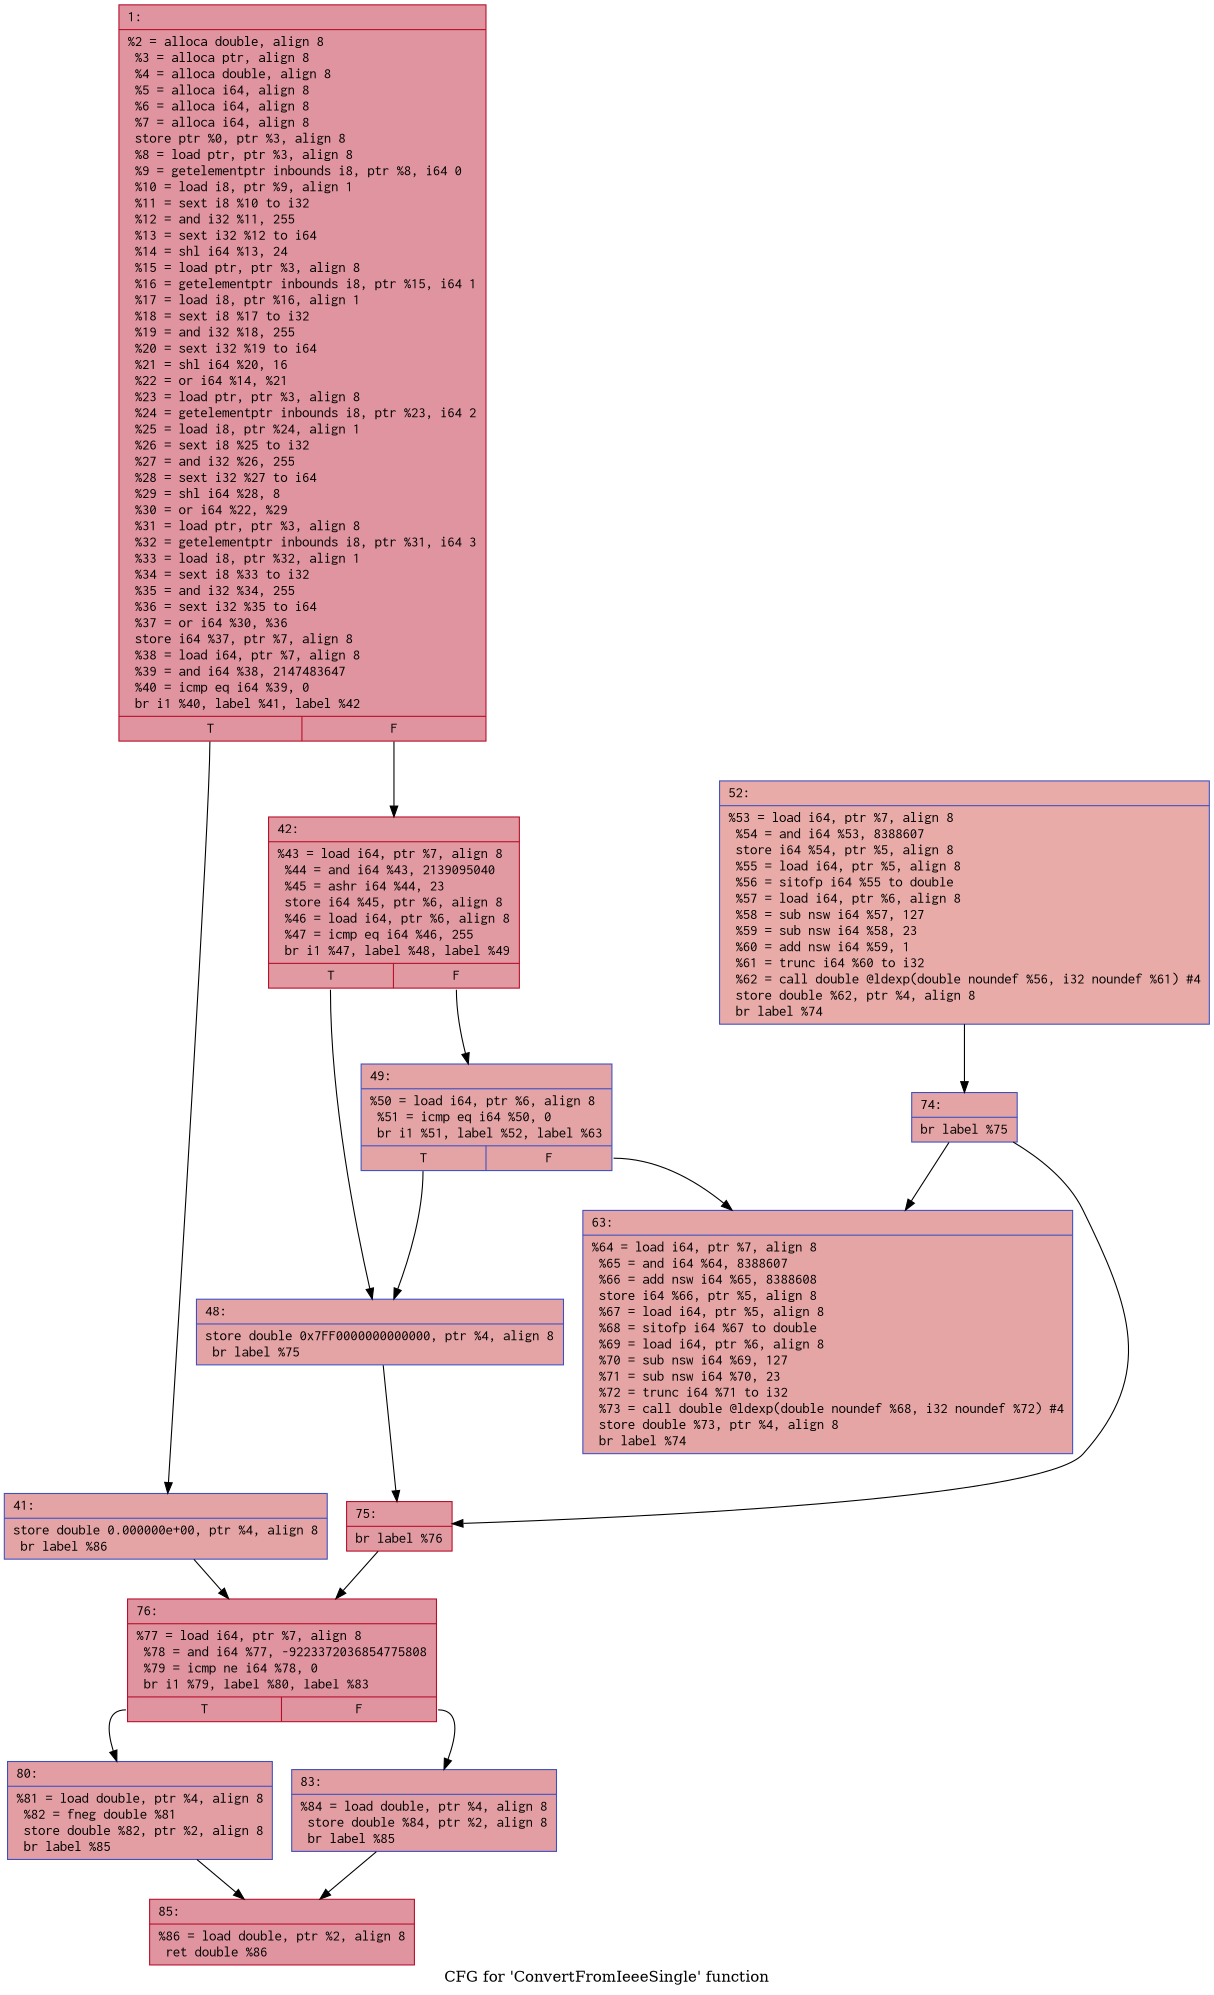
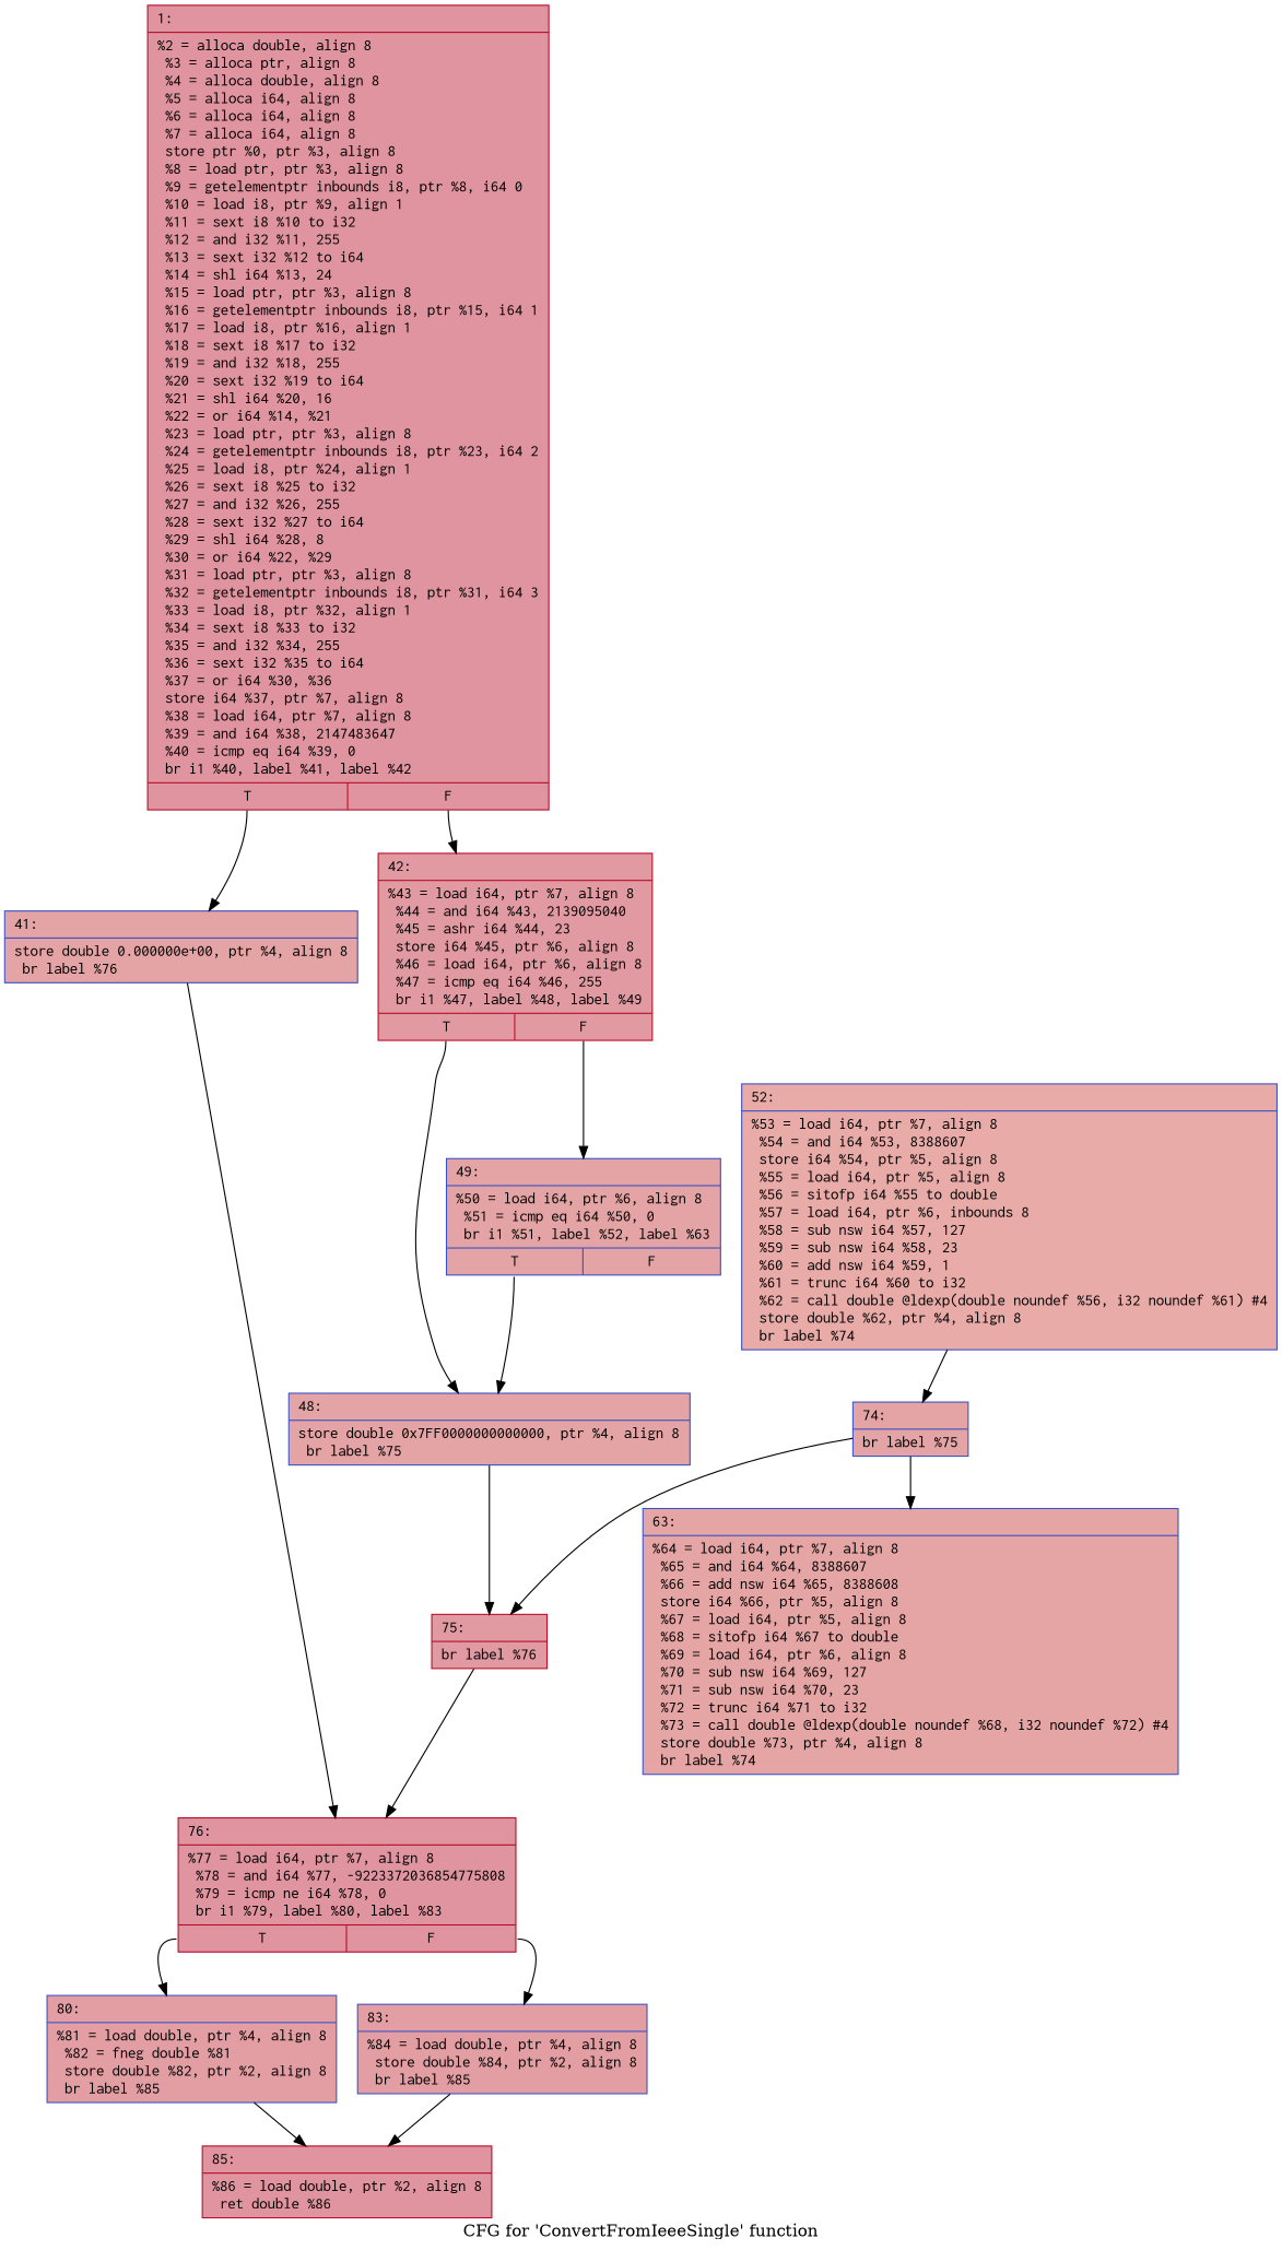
  digraph {
    label="CFG for 'ConvertFromIeeeSingle' function"
    node [color="#3d50c3ff" fillcolor="#c32e3170" fontname=Courier shape=record style=filled]
    n1 [color="#b70d28ff" fillcolor="#b70d2870" label="{1:\l|  %2 = alloca double, align 8\l  %3 = alloca ptr, align 8\l  %4 = alloca double, align 8\l  %5 = alloca i64, align 8\l  %6 = alloca i64, align 8\l  %7 = alloca i64, align 8\l  store ptr %0, ptr %3, align 8\l  %8 = load ptr, ptr %3, align 8\l  %9 = getelementptr inbounds i8, ptr %8, i64 0\l  %10 = load i8, ptr %9, align 1\l  %11 = sext i8 %10 to i32\l  %12 = and i32 %11, 255\l  %13 = sext i32 %12 to i64\l  %14 = shl i64 %13, 24\l  %15 = load ptr, ptr %3, align 8\l  %16 = getelementptr inbounds i8, ptr %15, i64 1\l  %17 = load i8, ptr %16, align 1\l  %18 = sext i8 %17 to i32\l  %19 = and i32 %18, 255\l  %20 = sext i32 %19 to i64\l  %21 = shl i64 %20, 16\l  %22 = or i64 %14, %21\l  %23 = load ptr, ptr %3, align 8\l  %24 = getelementptr inbounds i8, ptr %23, i64 2\l  %25 = load i8, ptr %24, align 1\l  %26 = sext i8 %25 to i32\l  %27 = and i32 %26, 255\l  %28 = sext i32 %27 to i64\l  %29 = shl i64 %28, 8\l  %30 = or i64 %22, %29\l  %31 = load ptr, ptr %3, align 8\l  %32 = getelementptr inbounds i8, ptr %31, i64 3\l  %33 = load i8, ptr %32, align 1\l  %34 = sext i8 %33 to i32\l  %35 = and i32 %34, 255\l  %36 = sext i32 %35 to i64\l  %37 = or i64 %30, %36\l  store i64 %37, ptr %7, align 8\l  %38 = load i64, ptr %7, align 8\l  %39 = and i64 %38, 2147483647\l  %40 = icmp eq i64 %39, 0\l  br i1 %40, label %41, label %42\l|{<s0>T|<s1>F}}"]
-   n2 [label="{41:\l|  store double 0.000000e+00, ptr %4, align 8\l  br label %86\l}"]
+   n2 [label="{41:\l|  store double 0.000000e+00, ptr %4, align 8\l  br label %76\l}"]
    n3 [color="#b70d28ff" fillcolor="#bb1b2c70" label="{42:\l|  %43 = load i64, ptr %7, align 8\l  %44 = and i64 %43, 2139095040\l  %45 = ashr i64 %44, 23\l  store i64 %45, ptr %6, align 8\l  %46 = load i64, ptr %6, align 8\l  %47 = icmp eq i64 %46, 255\l  br i1 %47, label %48, label %49\l|{<s0>T|<s1>F}}"]
    n4 [color="#b70d28ff" fillcolor="#b70d2870" label="{76:\l|  %77 = load i64, ptr %7, align 8\l  %78 = and i64 %77, -9223372036854775808\l  %79 = icmp ne i64 %78, 0\l  br i1 %79, label %80, label %83\l|{<s0>T|<s1>F}}"]
    n5 [label="{48:\l|  store double 0x7FF0000000000000, ptr %4, align 8\l  br label %75\l}"]
    n6 [label="{49:\l|  %50 = load i64, ptr %6, align 8\l  %51 = icmp eq i64 %50, 0\l  br i1 %51, label %52, label %63\l|{<s0>T|<s1>F}}"]
    n7 [fillcolor="#be242e70" label="{80:\l|  %81 = load double, ptr %4, align 8\l  %82 = fneg double %81\l  store double %82, ptr %2, align 8\l  br label %85\l}"]
    n8 [fillcolor="#be242e70" label="{83:\l|  %84 = load double, ptr %4, align 8\l  store double %84, ptr %2, align 8\l  br label %85\l}"]
    n9 [color="#b70d28ff" fillcolor="#bb1b2c70" label="{75:\l|  br label %76\l}"]
    n10 [fillcolor="#c5333470" label="{63:\l|  %64 = load i64, ptr %7, align 8\l  %65 = and i64 %64, 8388607\l  %66 = add nsw i64 %65, 8388608\l  store i64 %66, ptr %5, align 8\l  %67 = load i64, ptr %5, align 8\l  %68 = sitofp i64 %67 to double\l  %69 = load i64, ptr %6, align 8\l  %70 = sub nsw i64 %69, 127\l  %71 = sub nsw i64 %70, 23\l  %72 = trunc i64 %71 to i32\l  %73 = call double @ldexp(double noundef %68, i32 noundef %72) #4\l  store double %73, ptr %4, align 8\l  br label %74\l}"]
    n11 [color="#b70d28ff" fillcolor="#b70d2870" label="{85:\l|  %86 = load double, ptr %2, align 8\l  ret double %86\l}"]
-   n12 [fillcolor="#cc403a70" label="{52:\l|  %53 = load i64, ptr %7, align 8\l  %54 = and i64 %53, 8388607\l  store i64 %54, ptr %5, align 8\l  %55 = load i64, ptr %5, align 8\l  %56 = sitofp i64 %55 to double\l  %57 = load i64, ptr %6, align 8\l  %58 = sub nsw i64 %57, 127\l  %59 = sub nsw i64 %58, 23\l  %60 = add nsw i64 %59, 1\l  %61 = trunc i64 %60 to i32\l  %62 = call double @ldexp(double noundef %56, i32 noundef %61) #4\l  store double %62, ptr %4, align 8\l  br label %74\l}"]
+   n12 [fillcolor="#cc403a70" label="{52:\l|  %53 = load i64, ptr %7, align 8\l  %54 = and i64 %53, 8388607\l  store i64 %54, ptr %5, align 8\l  %55 = load i64, ptr %5, align 8\l  %56 = sitofp i64 %55 to double\l  %57 = load i64, ptr %6, inbounds 8\l  %58 = sub nsw i64 %57, 127\l  %59 = sub nsw i64 %58, 23\l  %60 = add nsw i64 %59, 1\l  %61 = trunc i64 %60 to i32\l  %62 = call double @ldexp(double noundef %56, i32 noundef %61) #4\l  store double %62, ptr %4, align 8\l  br label %74\l}"]
    n13 [label="{74:\l|  br label %75\l}"]
    n1 -> n2 [tailport=s0]
    n1 -> n3 [tailport=s1]
    n2 -> n4
    n3 -> n5 [tailport=s0]
    n3 -> n6 [tailport=s1]
    n4 -> n7 [tailport=s0]
    n4 -> n8 [tailport=s1]
    n5 -> n9
    n6 -> n5 [tailport=s0]
-   n6 -> n10 [tailport=s1]
    n7 -> n11
    n8 -> n11
    n9 -> n4
    n12 -> n13
    n13 -> n9
    n13 -> n10
  }
